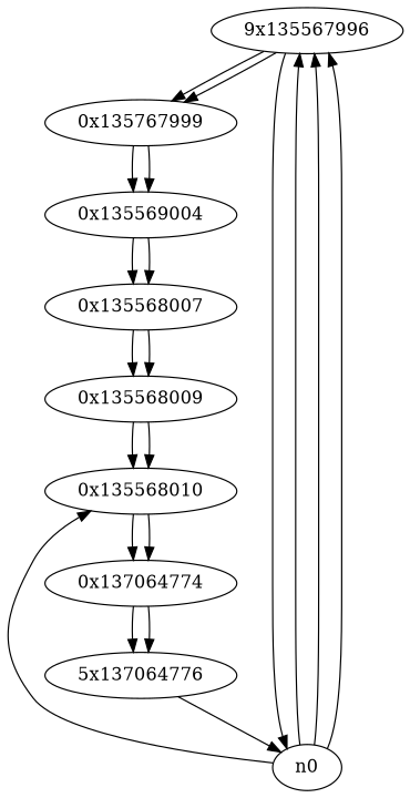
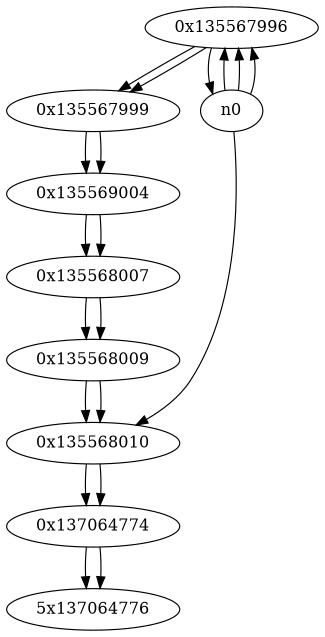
  digraph {
-   n1 [label="9x135567996"]
-   n2 [label="0x135767999"]
+   n1 [label="0x135567996"]
+   n2 [label="0x135567999"]
    n0
    n3 [label="0x135569004"]
    n6 [label="0x135568010"]
    n4 [label="0x135568007"]
    n5 [label="0x135568009"]
    n7 [label="0x137064774"]
    n8 [label="5x137064776"]
    n1 -> n2
    n1 -> n2
    n1 -> n0
    n2 -> n3
    n2 -> n3
    n0 -> n1
    n0 -> n1
    n0 -> n1
    n0 -> n6
    n3 -> n4
    n3 -> n4
    n6 -> n7
    n6 -> n7
    n4 -> n5
    n4 -> n5
    n5 -> n6
    n5 -> n6
    n7 -> n8
    n7 -> n8
-   n8 -> n0
  }
